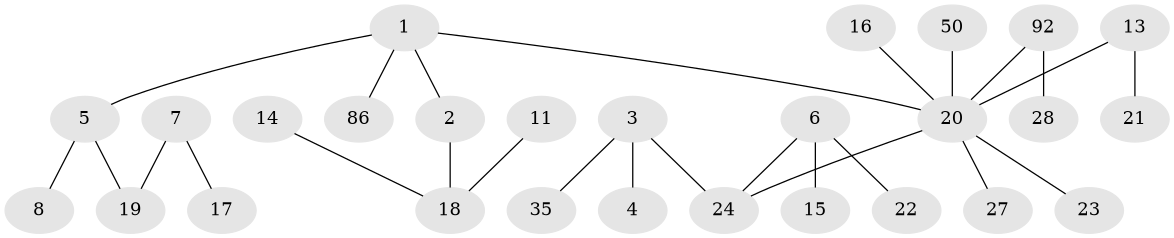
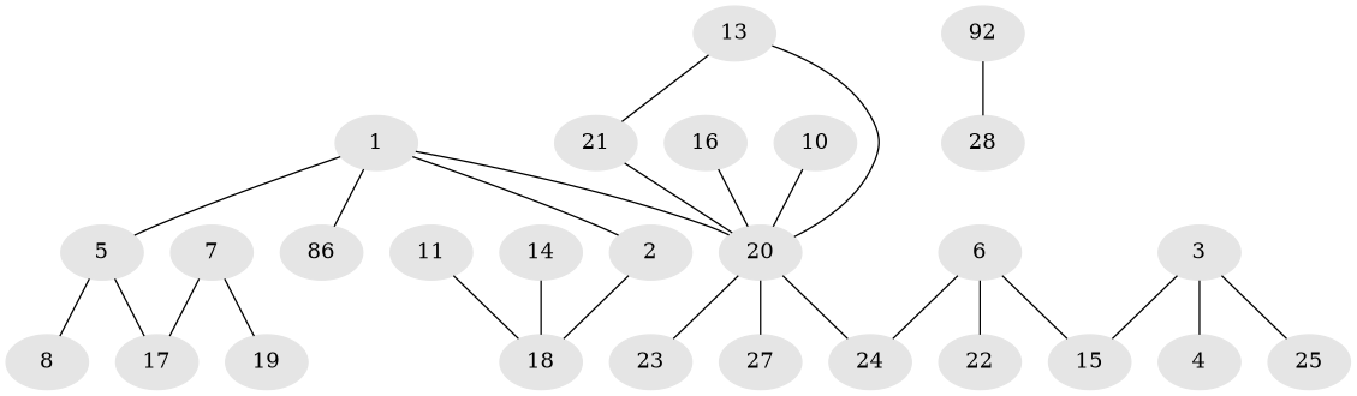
  graph {
    node [color=gray90 style=filled]
    edge [weight=1.0]
    1
    2
    5
    20
    n5 [label=86]
    18
    8
    19
    24
    23
    27
    3
    4
-   25 [label=35]
+   25
    6
    15
    22
    7
    17
-   10 [label=50]
+   10
    11
    n22 [label=92]
    28
    13
    21
    14
    16
    1 -- 2
    1 -- 5
    1 -- 20
    1 -- n5
    2 -- 18
    5 -- 8
-   5 -- 19
+   5 -- 17
    20 -- 24
    20 -- 23
    20 -- 27
-   3 -- 24
+   3 -- 15
    3 -- 4
    3 -- 25
    6 -- 24
    6 -- 15
    6 -- 22
    7 -- 19
    7 -- 17
    10 -- 20
    11 -- 18
-   n22 -- 20
+   21 -- 20
    n22 -- 28
    13 -- 20
    13 -- 21
    14 -- 18
    16 -- 20
  }
